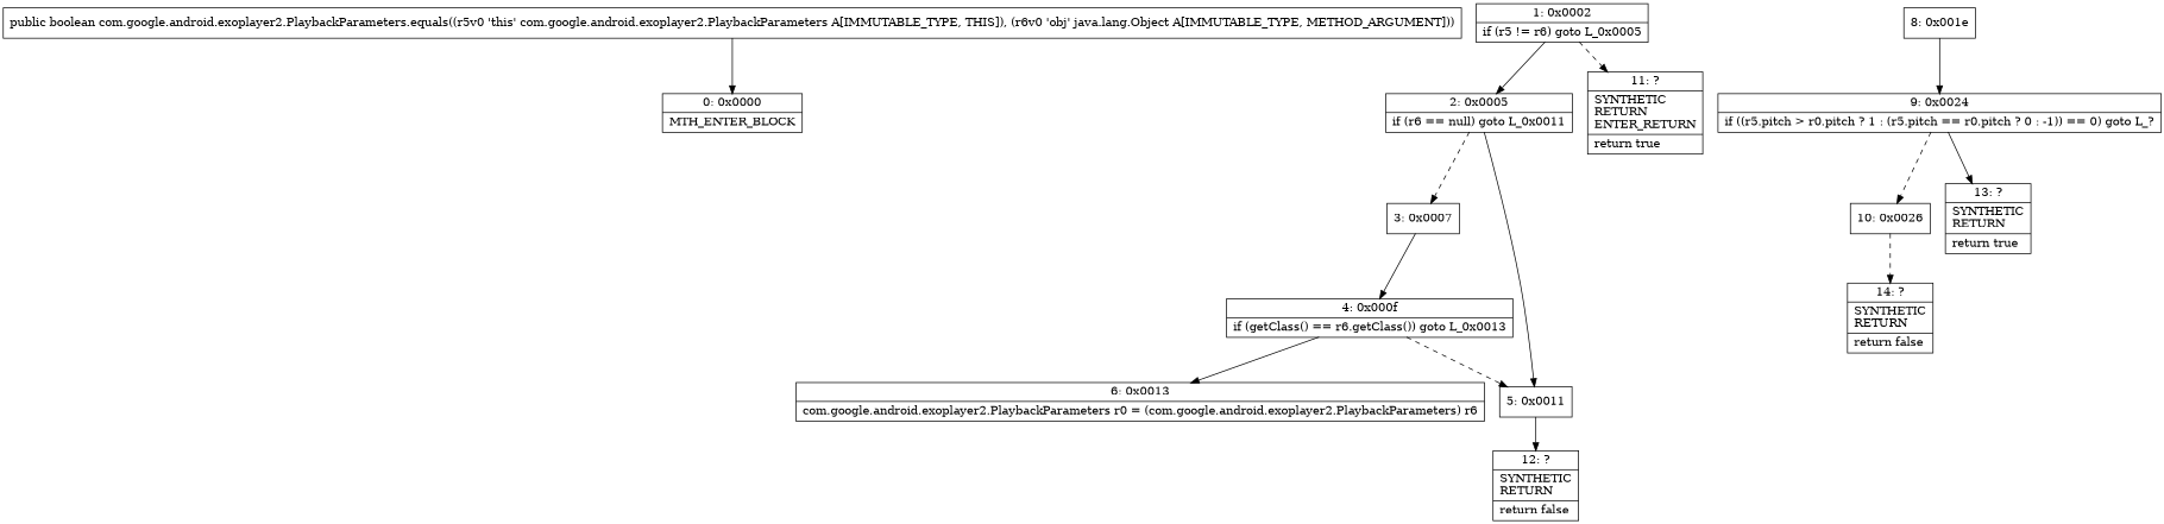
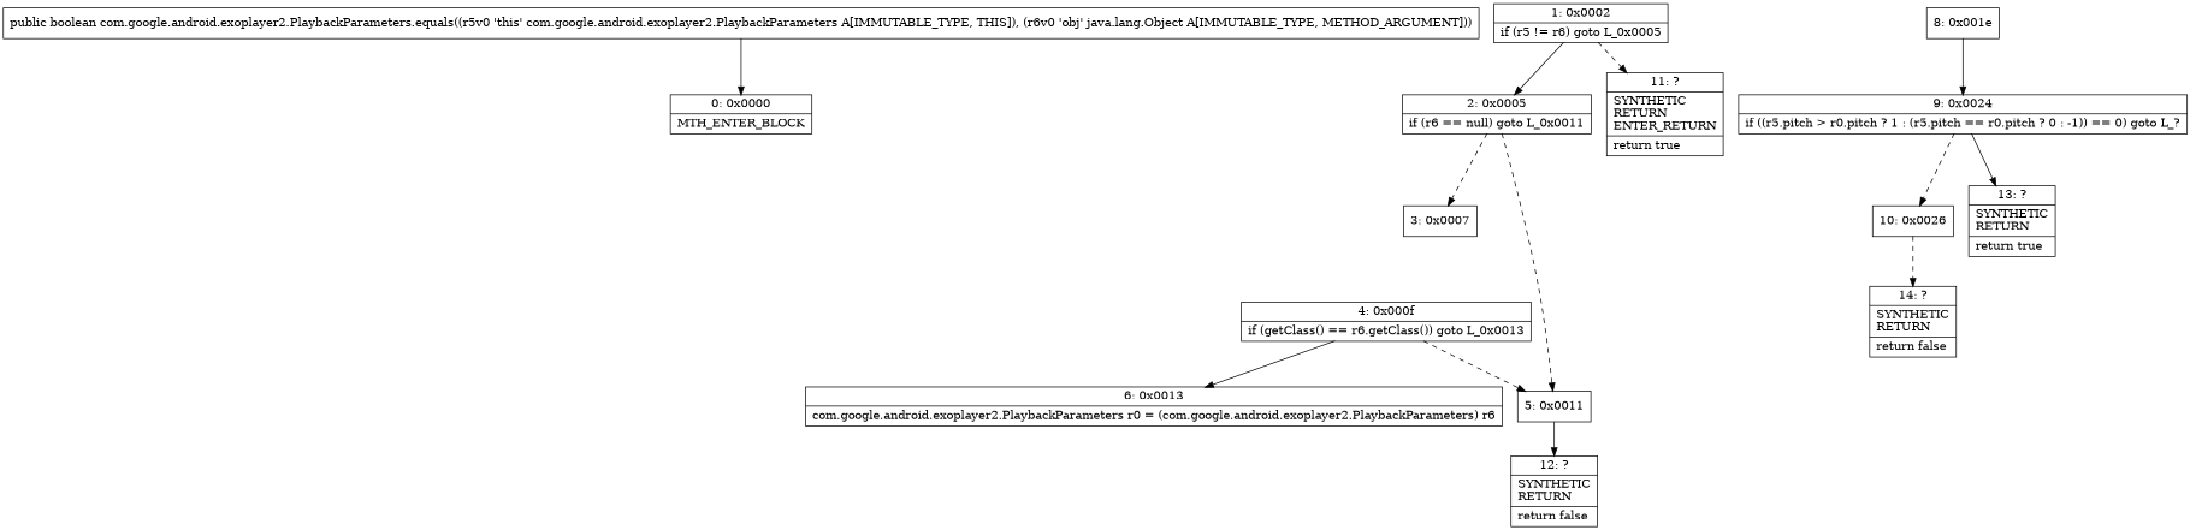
  digraph {
    node [shape=record]
    n1 [label="{0\:\ 0x0000|MTH_ENTER_BLOCK\l}"]
    n2 [label="{1\:\ 0x0002|if (r5 != r6) goto L_0x0005\l}"]
    n3 [label="{2\:\ 0x0005|if (r6 == null) goto L_0x0011\l}"]
    n4 [label="{11\:\ ?|SYNTHETIC\lRETURN\lENTER_RETURN\l|return true\l}"]
    n5 [label="{3\:\ 0x0007}"]
    n6 [label="{5\:\ 0x0011}"]
    n7 [label="{4\:\ 0x000f|if (getClass() == r6.getClass()) goto L_0x0013\l}"]
    n8 [label="{12\:\ ?|SYNTHETIC\lRETURN\l|return false\l}"]
    n9 [label="{6\:\ 0x0013|com.google.android.exoplayer2.PlaybackParameters r0 = (com.google.android.exoplayer2.PlaybackParameters) r6\l}"]
    n10 [label="{8\:\ 0x001e}"]
    n11 [label="{9\:\ 0x0024|if ((r5.pitch \> r0.pitch ? 1 : (r5.pitch == r0.pitch ? 0 : \-1)) == 0) goto L_?\l}"]
    n12 [label="{10\:\ 0x0026}"]
    n13 [label="{14\:\ ?|SYNTHETIC\lRETURN\l|return false\l}"]
    n14 [label="{13\:\ ?|SYNTHETIC\lRETURN\l|return true\l}"]
    n15 [label="{public boolean com.google.android.exoplayer2.PlaybackParameters.equals((r5v0 'this' com.google.android.exoplayer2.PlaybackParameters A[IMMUTABLE_TYPE, THIS]), (r6v0 'obj' java.lang.Object A[IMMUTABLE_TYPE, METHOD_ARGUMENT])) }"]
    n2 -> n3
    n2 -> n4 [style=dashed]
    n3 -> n5 [style=dashed]
-   n3 -> n6
-   n5 -> n7
+   n3 -> n6 [style=dashed]
    n6 -> n8
    n7 -> n6 [style=dashed]
    n7 -> n9
    n10 -> n11
    n11 -> n12 [style=dashed]
    n11 -> n14
    n12 -> n13 [style=dashed]
    n15 -> n1
  }
